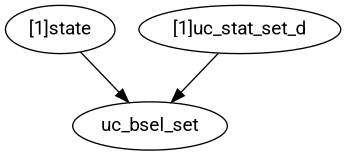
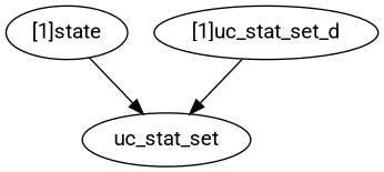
  strict digraph {
    fontname=Roboto
    node [fontname=Roboto]
    edge [fontname=Roboto]
    "[1]state" [complexity=3 importance=0.0405274819332 rank=0.0135091606444]
-   uc_bsel_set [complexity=0 importance=0.00559085875355 rank=0.0]
+   uc_bsel_set [complexity=0 importance=0.00559085875355 rank=0.0 label=uc_stat_set]
    "[1]uc_stat_set_d" [complexity=2 importance=0.0105897658184 rank=0.00529488290921]
    "[1]state" -> uc_bsel_set
    "[1]uc_stat_set_d" -> uc_bsel_set
  }
